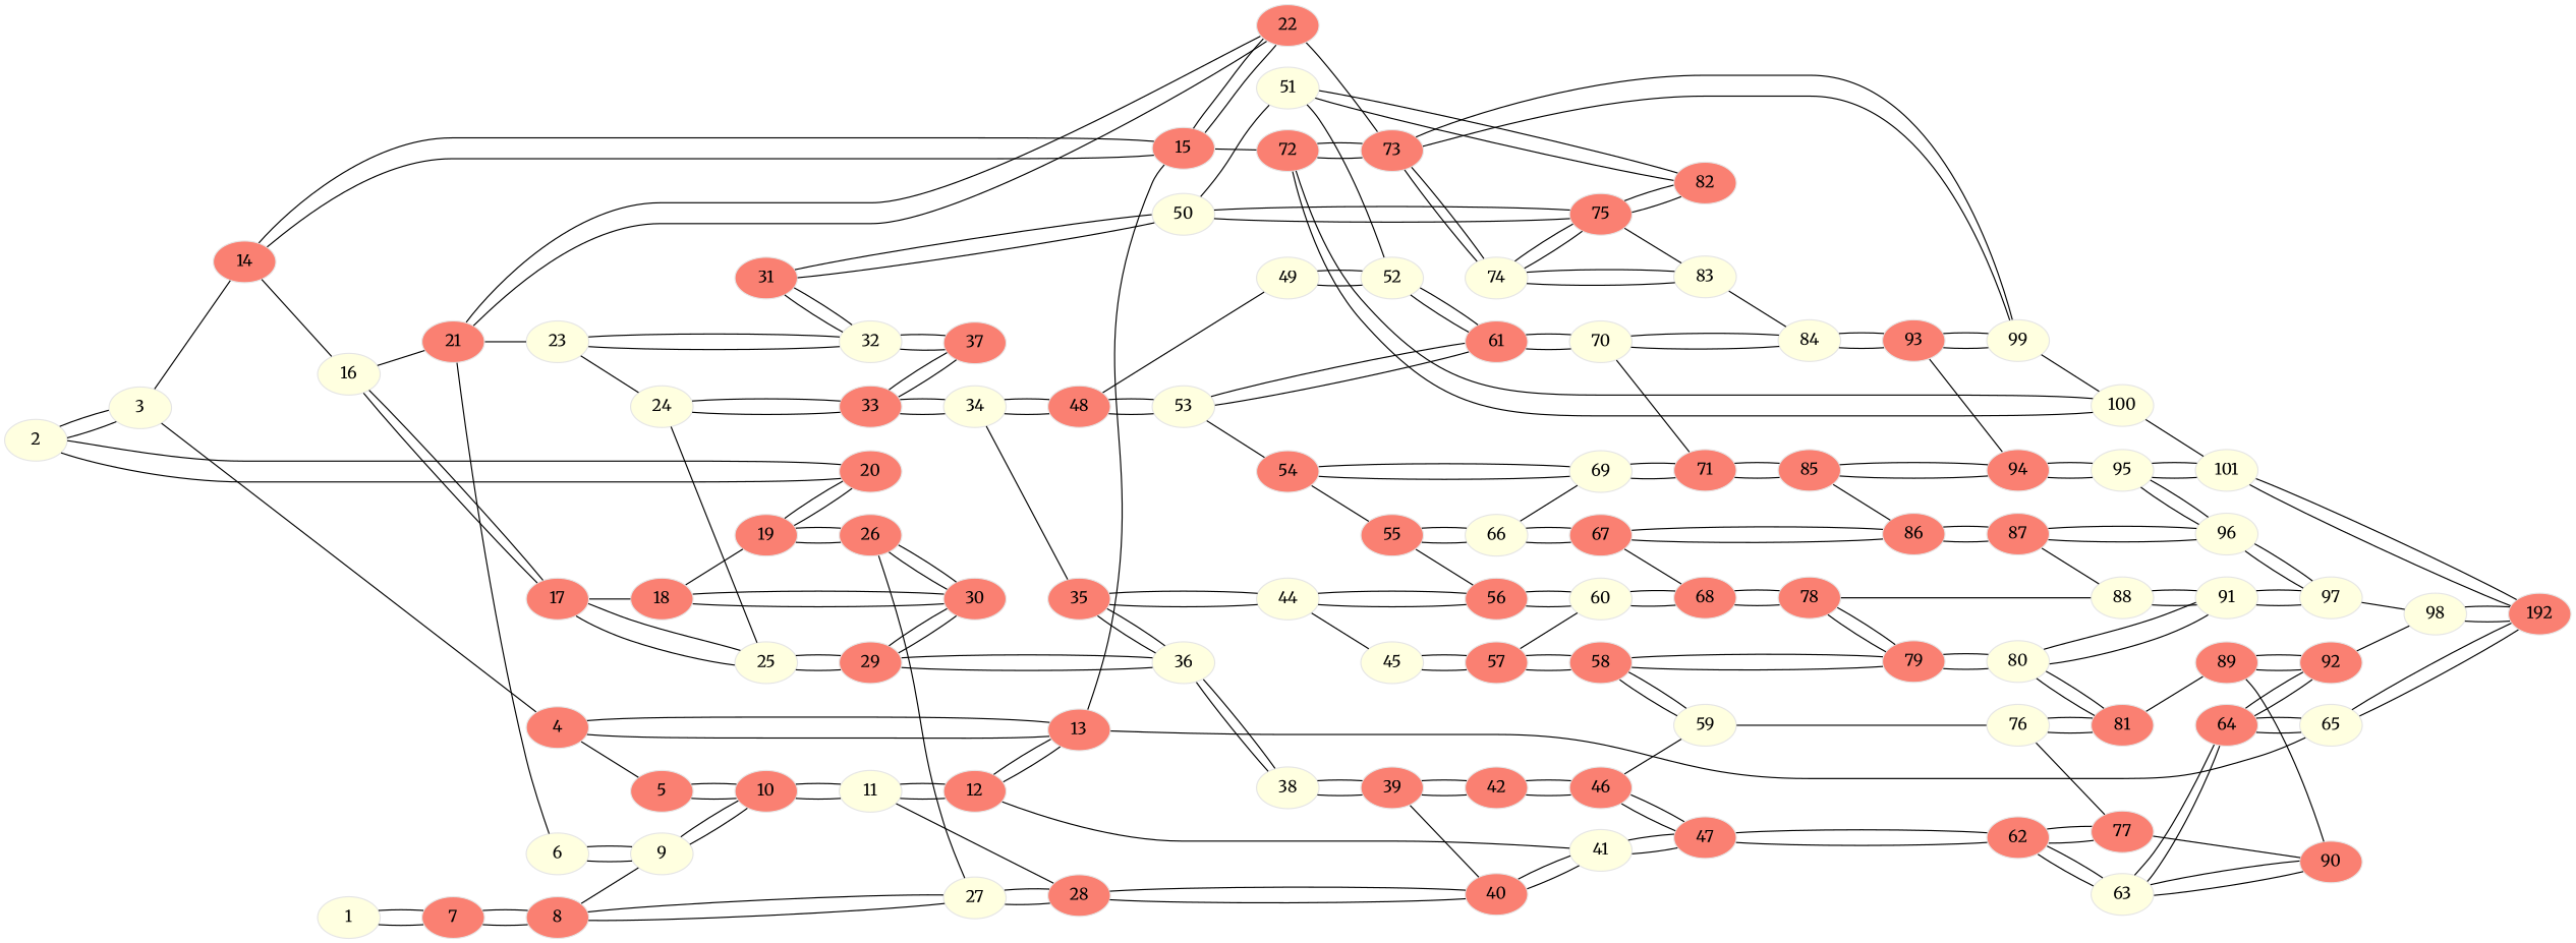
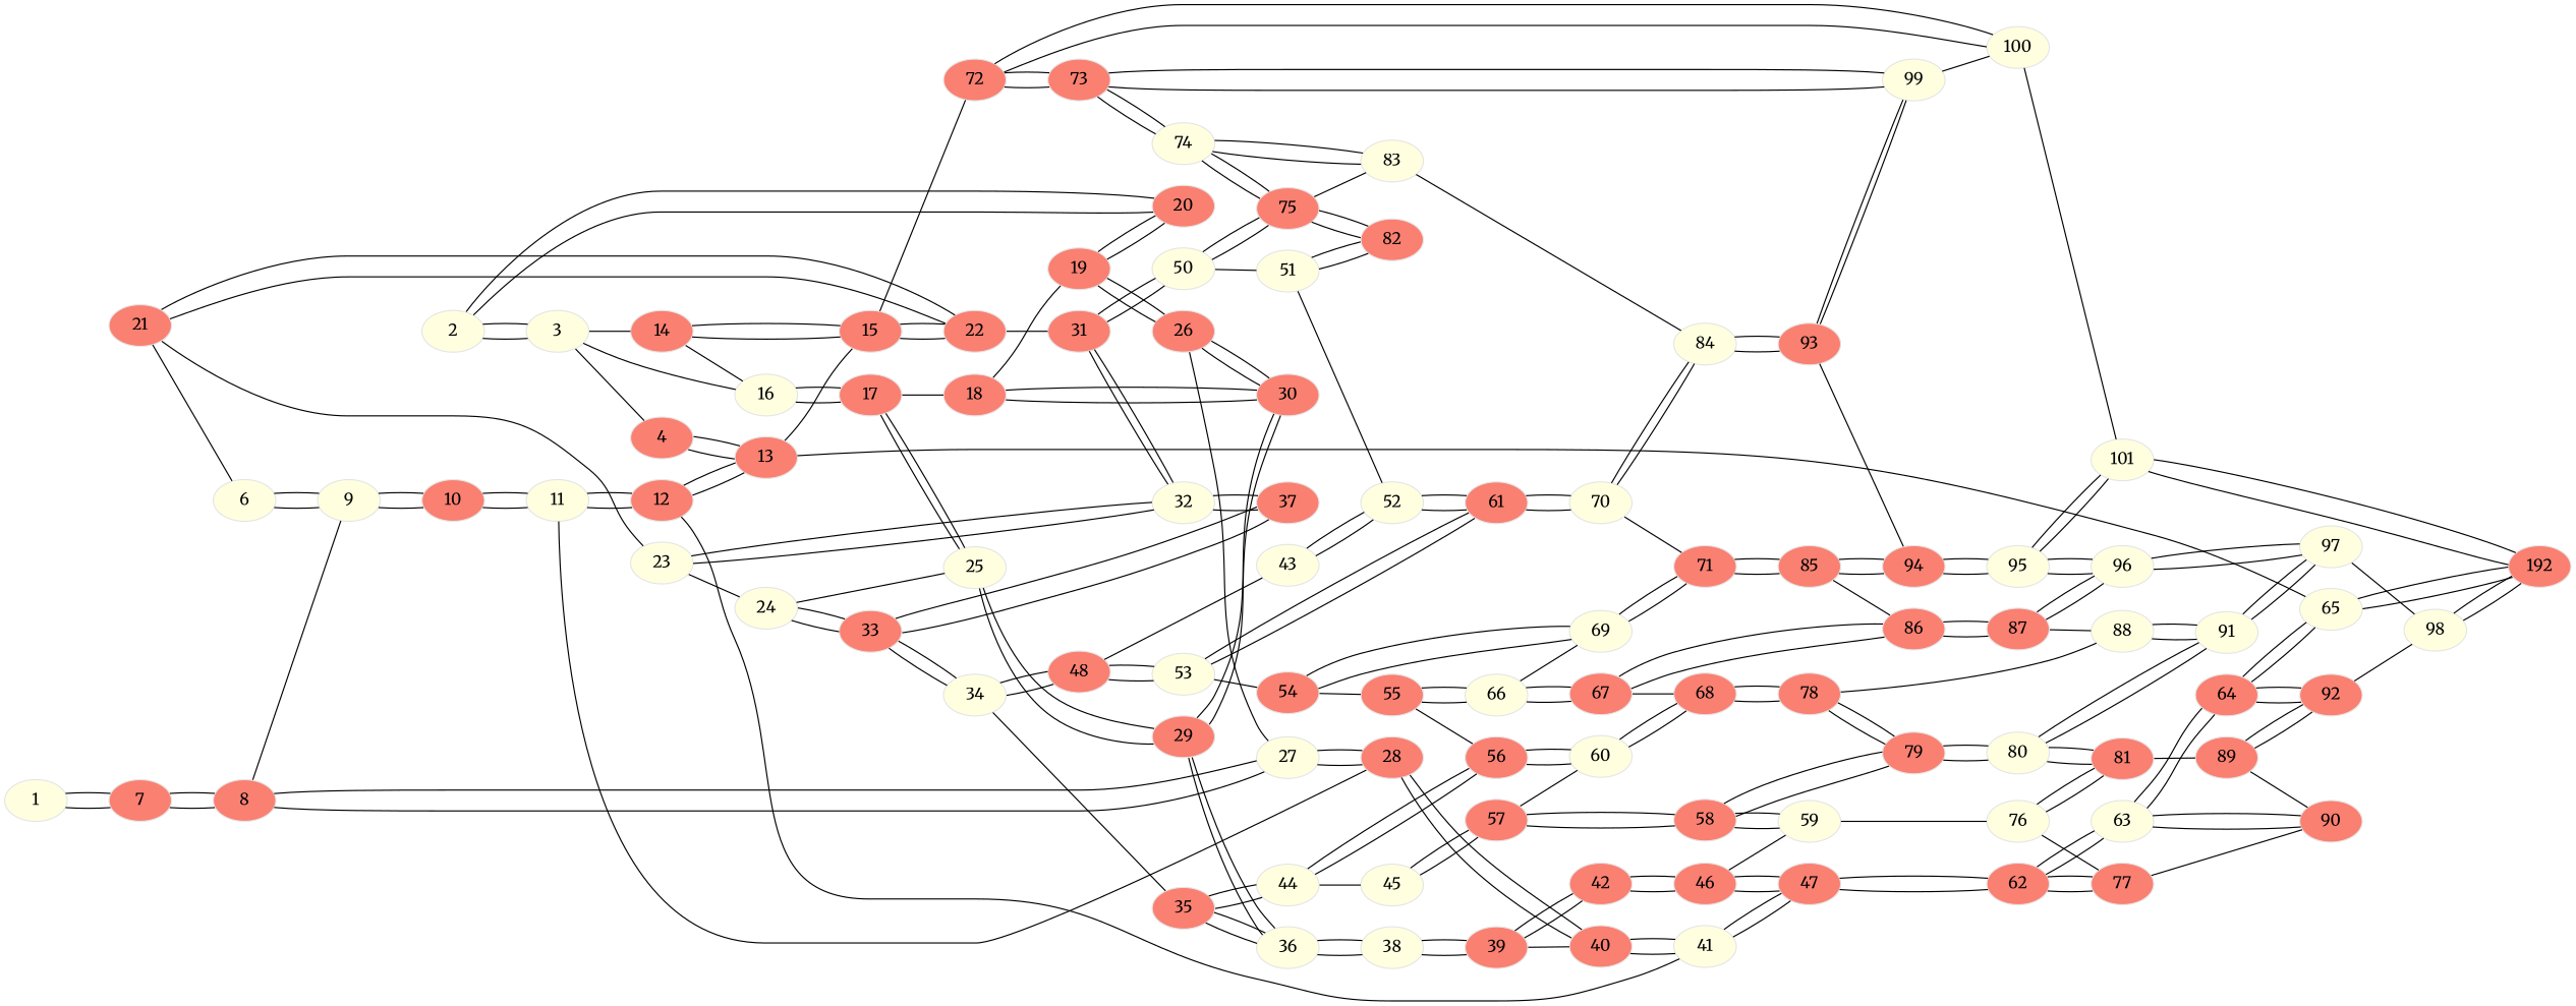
  graph {
    fontname=Merriweather
    rankdir=LR
    node [color=gray90 fillcolor=salmon fontname=Merriweather style=filled]
    edge [fontname=Merriweather]
    1 [fillcolor=lightyellow]
    7
    2 [fillcolor=lightyellow]
    3 [fillcolor=lightyellow]
    20
    8
    4
    14
-   5
    13
    15
    16 [fillcolor=lightyellow]
    10
    65 [fillcolor=lightyellow]
    6 [fillcolor=lightyellow]
    9 [fillcolor=lightyellow]
    11 [fillcolor=lightyellow]
    27 [fillcolor=lightyellow]
    28
    12
    41 [fillcolor=lightyellow]
    40
    47
    22
    72
    n26 [label=192]
    17
    21
    31
    73
    100 [fillcolor=lightyellow]
    18
    25 [fillcolor=lightyellow]
    23 [fillcolor=lightyellow]
    19
    30
    29
    26
    24 [fillcolor=lightyellow]
    32 [fillcolor=lightyellow]
    50 [fillcolor=lightyellow]
    33
    37
    34 [fillcolor=lightyellow]
    36 [fillcolor=lightyellow]
    38 [fillcolor=lightyellow]
    51 [fillcolor=lightyellow]
    75
    35
    48
    44 [fillcolor=lightyellow]
-   49 [fillcolor=lightyellow]
+   49 [fillcolor=lightyellow label=43]
    53 [fillcolor=lightyellow]
    45 [fillcolor=lightyellow]
    56
    39
    42
    46
    62
    59 [fillcolor=lightyellow]
    57
    60 [fillcolor=lightyellow]
    58
    76 [fillcolor=lightyellow]
    63 [fillcolor=lightyellow]
    77
    52 [fillcolor=lightyellow]
    61
    54
    82
    83 [fillcolor=lightyellow]
    70 [fillcolor=lightyellow]
    55
    69 [fillcolor=lightyellow]
    66 [fillcolor=lightyellow]
    71
    67
    68
    79
    80 [fillcolor=lightyellow]
    81
    78
    84 [fillcolor=lightyellow]
    64
    90
    92
    98 [fillcolor=lightyellow]
    86
    87
    88 [fillcolor=lightyellow]
    85
    93
    94
    74 [fillcolor=lightyellow]
    99 [fillcolor=lightyellow]
    101 [fillcolor=lightyellow]
    89
    91 [fillcolor=lightyellow]
    97 [fillcolor=lightyellow]
    95 [fillcolor=lightyellow]
    96 [fillcolor=lightyellow]
    1 -- 7
    1 -- 7
    7 -- 8
    7 -- 8
    2 -- 3
    2 -- 3
    2 -- 20
    2 -- 20
    3 -- 4
    3 -- 14
    8 -- 9
    8 -- 27
    8 -- 27
-   4 -- 5
    4 -- 13
    4 -- 13
    14 -- 15
    14 -- 15
    14 -- 16
-   5 -- 10
-   5 -- 10
    13 -- 15
    13 -- 65
    15 -- 22
    15 -- 22
    15 -- 72
    16 -- 17
    16 -- 17
-   16 -- 21
+   16 -- 3
    10 -- 11
    10 -- 11
    65 -- n26
    65 -- n26
    6 -- 9
    6 -- 9
    9 -- 10
    9 -- 10
    11 -- 28
    11 -- 12
    11 -- 12
    27 -- 28
    27 -- 28
    28 -- 40
    28 -- 40
    12 -- 13
    12 -- 13
    12 -- 41
    41 -- 47
    41 -- 47
    40 -- 41
    40 -- 41
    47 -- 62
    47 -- 62
-   22 -- 73
+   22 -- 31
    72 -- 73
    72 -- 73
    72 -- 100
    72 -- 100
    17 -- 18
    17 -- 25
    17 -- 25
    21 -- 6
    21 -- 22
    21 -- 22
    21 -- 23
    31 -- 32
    31 -- 32
    31 -- 50
    31 -- 50
    73 -- 74
    73 -- 74
    73 -- 99
    73 -- 99
    100 -- 101
    18 -- 19
    18 -- 30
    18 -- 30
    25 -- 29
    25 -- 29
    23 -- 24
    23 -- 32
    23 -- 32
    19 -- 20
    19 -- 20
    19 -- 26
    19 -- 26
    29 -- 30
    29 -- 30
    29 -- 36
    29 -- 36
    26 -- 27
    26 -- 30
    26 -- 30
    24 -- 25
    24 -- 33
    24 -- 33
    32 -- 37
    32 -- 37
    50 -- 51
    50 -- 75
    50 -- 75
    33 -- 37
    33 -- 37
    33 -- 34
    33 -- 34
    34 -- 35
    34 -- 48
    34 -- 48
    36 -- 38
    36 -- 38
    38 -- 39
    38 -- 39
    51 -- 52
    51 -- 82
    51 -- 82
    75 -- 82
    75 -- 82
    75 -- 83
    35 -- 36
    35 -- 36
    35 -- 44
    35 -- 44
    48 -- 49
    48 -- 53
    48 -- 53
    44 -- 45
    44 -- 56
    44 -- 56
    49 -- 52
    49 -- 52
    53 -- 61
    53 -- 61
    53 -- 54
    45 -- 57
    45 -- 57
    56 -- 60
    56 -- 60
    39 -- 40
    39 -- 42
    39 -- 42
    42 -- 46
    42 -- 46
    46 -- 47
    46 -- 47
    46 -- 59
    62 -- 63
    62 -- 63
    62 -- 77
    62 -- 77
    59 -- 76
    57 -- 60
    57 -- 58
    57 -- 58
    60 -- 68
    60 -- 68
    58 -- 59
    58 -- 59
    58 -- 79
    58 -- 79
    76 -- 77
    76 -- 81
    76 -- 81
    63 -- 64
    63 -- 64
    63 -- 90
    63 -- 90
    77 -- 90
    52 -- 61
    52 -- 61
    61 -- 70
    61 -- 70
    54 -- 55
    54 -- 69
    54 -- 69
    83 -- 84
    70 -- 71
    70 -- 84
    70 -- 84
    55 -- 56
    55 -- 66
    55 -- 66
    69 -- 71
    69 -- 71
    66 -- 69
    66 -- 67
    66 -- 67
    71 -- 85
    71 -- 85
    67 -- 68
    67 -- 86
    67 -- 86
    68 -- 78
    68 -- 78
    79 -- 80
    79 -- 80
    80 -- 81
    80 -- 81
    80 -- 91
    80 -- 91
    81 -- 89
    78 -- 79
    78 -- 79
    78 -- 88
    84 -- 93
    84 -- 93
    64 -- 65
    64 -- 65
    64 -- 92
    64 -- 92
    92 -- 98
    98 -- n26
    98 -- n26
    86 -- 87
    86 -- 87
    87 -- 88
    87 -- 96
    87 -- 96
    88 -- 91
    88 -- 91
    85 -- 86
    85 -- 94
    85 -- 94
    93 -- 94
    93 -- 99
    93 -- 99
    94 -- 95
    94 -- 95
    74 -- 75
    74 -- 75
    74 -- 83
    74 -- 83
    99 -- 100
    101 -- n26
    101 -- n26
    89 -- 90
    89 -- 92
    89 -- 92
    91 -- 97
    91 -- 97
    97 -- 98
    95 -- 101
    95 -- 101
    95 -- 96
    95 -- 96
    96 -- 97
    96 -- 97
  }
